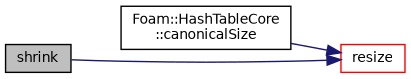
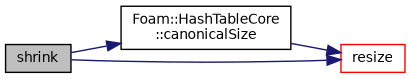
  digraph {
    fontname="DejaVu Sans"
    rankdir=LR
    node [color=black fontname="DejaVu Sans" fontsize=10 shape=record]
    edge [color=midnightblue fontname="DejaVu Sans" fontsize=10 labelfontname=Helvetica labelfontsize=10 style=solid]
    n1 [fillcolor=grey75 fontcolor=black height=0.2 label=shrink style=filled width=0.4]
    n2 [height=0.2 label="Foam::HashTableCore\l::canonicalSize" width=0.4]
    n3 [color=red height=0.2 label=resize width=0.4]
+   n1 -> n2
    n1 -> n3
    n2 -> n3
  }
